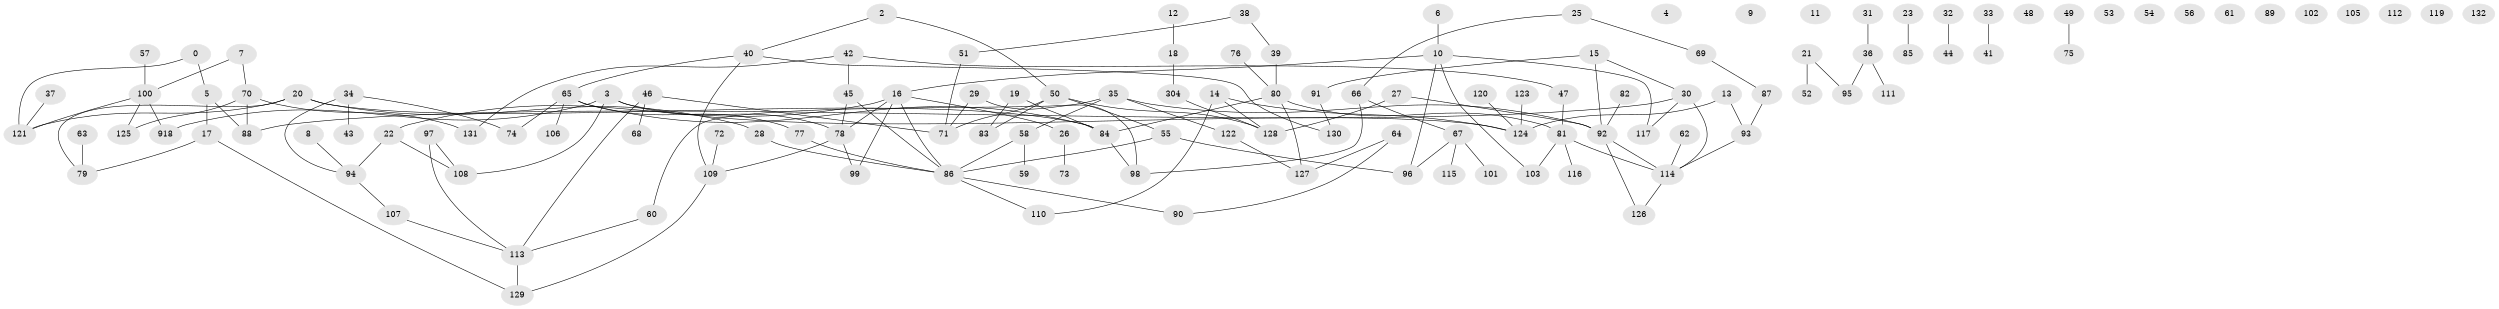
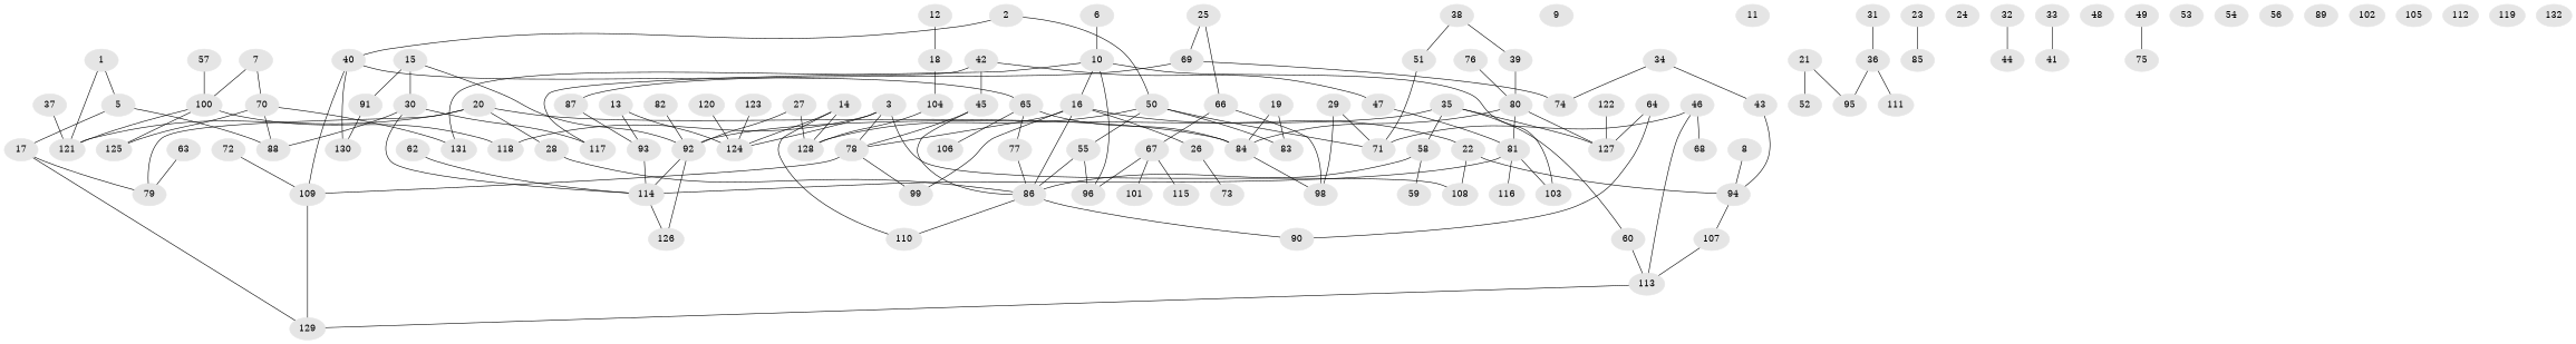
  graph {
    node [color=gray90 style=filled]
-   1 [label=0]
+   1
    5
    121
    17
    88
    2
    40
    50
    65
    109
    130
    128
    83
    71
    55
    3
    78
    108
-   118 [label=918]
+   118
    124
    99
-   4
    79
    129
    6
    10
    16
    96
    103
    117
    7
    70
    100
    131
    125
    8
    94
    107
    9
    22
    26
    86
    11
    12
    18
-   104 [label=304]
+   104
    13
    93
    114
    14
    110
    15
    30
    91
    92
    126
    73
    90
    19
    84
    98
    20
    28
    21
    52
    95
    51
    23
    85
+   24
    25
    66
    69
    67
    74
    87
    27
    29
    31
    36
    111
    32
    44
    33
    41
    34
    43
    35
    58
    60
    127
    59
    113
    37
    38
    39
    80
    81
    77
    106
    42
    45
    47
    46
    68
    116
    48
    49
    75
    53
    54
    56
    57
-   61
    62
    63
    64
    101
    115
    72
    123
    76
    82
    89
-   97
    102
    105
    112
    119
    120
    122
    132
    1 -- 5
    1 -- 121
    5 -- 17
    5 -- 88
    17 -- 79
    17 -- 129
    2 -- 40
    2 -- 50
    40 -- 65
    40 -- 109
    40 -- 130
    50 -- 128
    50 -- 83
    50 -- 71
    50 -- 55
    65 -- 84
    65 -- 77
    65 -- 106
    109 -- 129
    55 -- 96
    55 -- 86
    3 -- 78
    3 -- 108
    3 -- 118
    3 -- 124
    78 -- 109
    78 -- 99
    6 -- 10
    10 -- 16
    10 -- 96
    10 -- 103
    10 -- 117
    16 -- 78
    16 -- 99
    16 -- 22
    16 -- 26
    16 -- 86
    7 -- 70
    7 -- 100
    70 -- 88
    70 -- 131
    70 -- 125
    100 -- 121
    100 -- 118
    100 -- 125
    8 -- 94
    94 -- 107
    107 -- 113
    22 -- 108
    22 -- 94
    26 -- 73
    86 -- 110
    86 -- 90
    12 -- 18
    18 -- 104
    104 -- 128
    13 -- 124
    13 -- 93
    93 -- 114
    114 -- 126
    14 -- 128
    14 -- 124
    14 -- 110
    15 -- 30
    15 -- 91
    15 -- 92
    30 -- 88
    30 -- 117
    30 -- 114
    91 -- 130
    92 -- 114
    92 -- 126
    19 -- 83
    19 -- 84
    84 -- 98
    20 -- 121
    20 -- 79
    20 -- 84
    20 -- 28
    28 -- 86
    21 -- 52
    21 -- 95
    51 -- 71
    23 -- 85
    25 -- 66
    25 -- 69
    66 -- 98
    66 -- 67
-   65 -- 74
+   69 -- 74
    69 -- 87
    67 -- 96
    67 -- 101
    67 -- 115
    87 -- 93
    27 -- 128
    27 -- 92
    29 -- 71
    29 -- 98
    31 -- 36
    36 -- 95
    36 -- 111
    32 -- 44
    33 -- 41
-   34 -- 94
+   43 -- 94
    34 -- 74
    34 -- 43
    35 -- 92
    35 -- 58
    35 -- 60
-   35 -- 122
+   35 -- 127
    58 -- 86
    58 -- 59
    60 -- 113
    113 -- 129
    37 -- 121
    38 -- 51
    38 -- 39
    39 -- 80
    80 -- 84
    80 -- 127
    80 -- 81
    81 -- 103
    81 -- 114
    81 -- 116
    77 -- 86
    42 -- 131
    42 -- 45
    42 -- 47
    45 -- 78
    45 -- 86
    47 -- 81
    46 -- 71
    46 -- 113
    46 -- 68
    49 -- 75
    57 -- 100
    62 -- 114
    63 -- 79
    64 -- 90
    64 -- 127
    72 -- 109
    123 -- 124
    76 -- 80
    82 -- 92
-   97 -- 108
-   97 -- 113
    120 -- 124
    122 -- 127
  }
